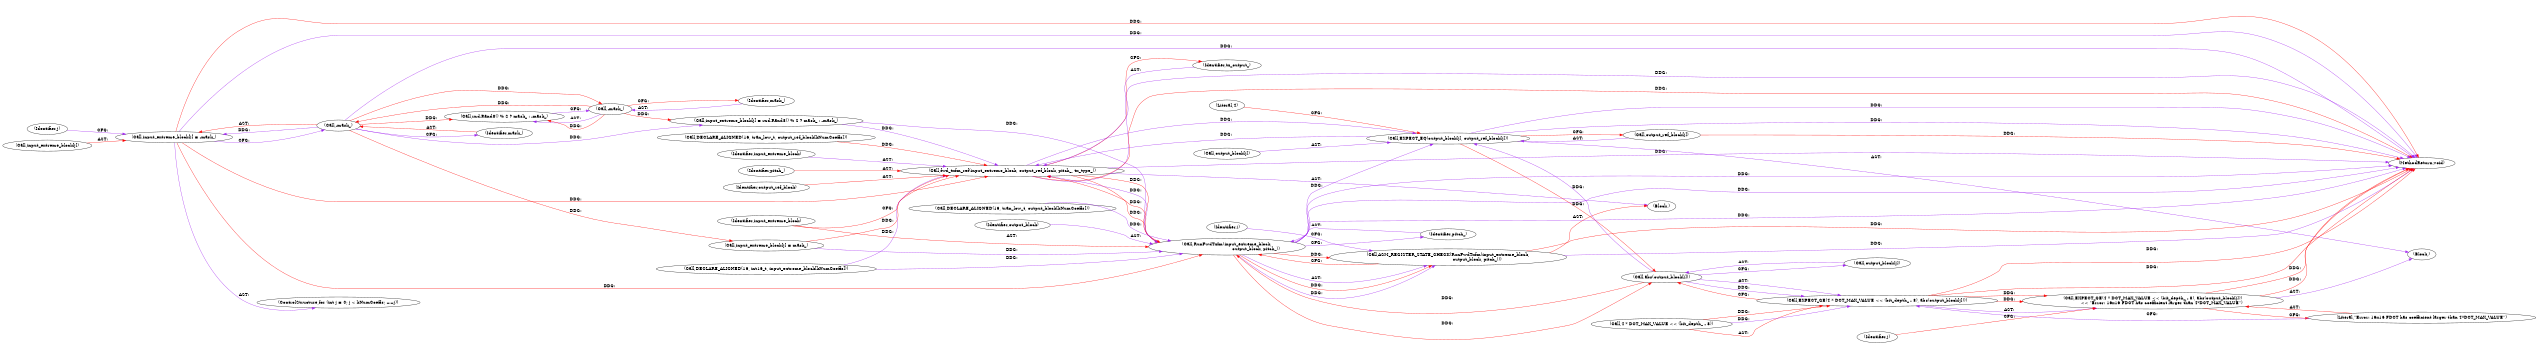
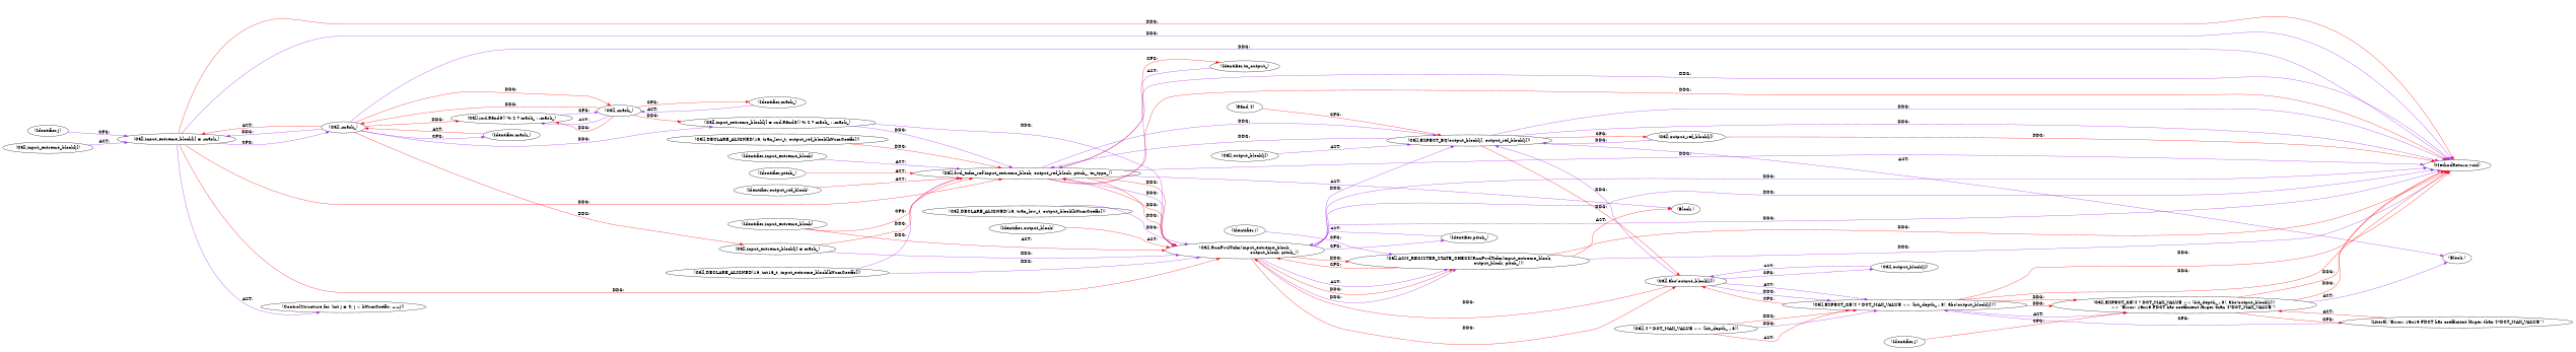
  digraph {
    rankdir=LR
    edge [color=purple]
    n1 [label="(Call,input_extreme_block[j] = -mask_)"]
    n2 [label="(Call,-mask_)"]
    n3 [label="(Call,fwd_txfm_ref(input_extreme_block, output_ref_block, pitch_, tx_type_))"]
    n4 [label="(Call,RunFwdTxfm(input_extreme_block,\n                                          output_block, pitch_))"]
    n5 [label="(ControlStructure,for (int j = 0; j < kNumCoeffs; ++j))"]
    n6 [label="(MethodReturn,void)"]
    n7 [label="(Call,-mask_)"]
    n8 [label="(Call,input_extreme_block[j] = mask_)"]
    n9 [label="(Call,input_extreme_block[j] = rnd.Rand8() % 2 ? mask_ : -mask_)"]
    n10 [label="(Identifier,mask_)"]
    n11 [label="(Call,rnd.Rand8() % 2 ? mask_ : -mask_)"]
    n12 [label="(Call,EXPECT_EQ(output_block[j], output_ref_block[j]))"]
    n13 [label="(Block,)"]
    n14 [label="(Identifier,tx_output_)"]
    n15 [label="(Call,ASM_REGISTER_STATE_CHECK(RunFwdTxfm(input_extreme_block,\n                                          output_block, pitch_)))"]
    n16 [label="(Call,abs(output_block[j]))"]
    n17 [label="(Identifier,pitch_)"]
    n18 [label="(Identifier,mask_)"]
    n19 [label="(Block,)"]
    n20 [label="(Call,output_ref_block[j])"]
    n21 [label="(Call,EXPECT_GE(4 * DCT_MAX_VALUE << (bit_depth_ - 8), abs(output_block[j])))"]
    n22 [label="(Call,output_block[j])"]
    n23 [label="(Call,EXPECT_GE(4 * DCT_MAX_VALUE << (bit_depth_ - 8), abs(output_block[j]))\n             << \"Error: 16x16 FDCT has coefficient larger than 4*DCT_MAX_VALUE\")"]
    n24 [label="(Literal,\"Error: 16x16 FDCT has coefficient larger than 4*DCT_MAX_VALUE\")"]
    n25 [label="(Call,DECLARE_ALIGNED(16, tran_low_t, output_ref_block[kNumCoeffs]))"]
    n26 [label="(Identifier,j)"]
    n27 [label="(Identifier,j)"]
    n28 [label="(Call,output_block[j])"]
    n29 [label="(Call,4 * DCT_MAX_VALUE << (bit_depth_ - 8))"]
    n30 [label="(Identifier,input_extreme_block)"]
    n31 [label="(Call,input_extreme_block[j])"]
    n32 [label="(Identifier,input_extreme_block)"]
    n33 [label="(Identifier,pitch_)"]
    n34 [label="(Call,DECLARE_ALIGNED(16, int16_t, input_extreme_block[kNumCoeffs]))"]
    n35 [label="(Identifier,output_ref_block)"]
    n36 [label="(Call,DECLARE_ALIGNED(16, tran_low_t, output_block[kNumCoeffs]))"]
    n37 [label="(Identifier,j)"]
-   n38 [label="(Literal,4)"]
+   n38 [label="(Rand,4)"]
    n39 [label="(Identifier,output_block)"]
    n1 -> n2 [label="CFG: "]
    n1 -> n3 [color=red label="DDG: "]
    n1 -> n4 [color=red label="DDG: "]
    n1 -> n5 [label="AST: "]
    n1 -> n6 [color=red label="DDG: "]
    n1 -> n6 [label="DDG: "]
    n2 -> n1 [color=red label="AST: "]
    n2 -> n1 [label="DDG: "]
    n2 -> n6 [label="DDG: "]
    n2 -> n7 [color=red label="DDG: "]
    n2 -> n8 [color=red label="DDG: "]
    n2 -> n9 [label="DDG: "]
    n2 -> n10 [label="CFG: "]
    n2 -> n11 [color=red label="DDG: "]
    n3 -> n4 [color=red label="DDG: "]
    n3 -> n4 [color=red label="DDG: "]
    n3 -> n6 [label="DDG: "]
    n3 -> n6 [color=red label="DDG: "]
    n3 -> n6 [label="DDG: "]
    n3 -> n12 [label="DDG: "]
    n3 -> n13 [label="AST: "]
    n3 -> n14 [color=red label="CFG: "]
    n4 -> n3 [label="DDG: "]
    n4 -> n3 [color=red label="DDG: "]
    n4 -> n6 [label="DDG: "]
    n4 -> n6 [label="DDG: "]
    n4 -> n6 [label="DDG: "]
    n4 -> n12 [label="DDG: "]
    n4 -> n15 [label="AST: "]
    n4 -> n15 [color=red label="DDG: "]
    n4 -> n15 [label="DDG: "]
    n4 -> n15 [color=red label="DDG: "]
    n4 -> n16 [color=red label="DDG: "]
    n4 -> n17 [label="CFG: "]
    n7 -> n2 [color=red label="DDG: "]
    n7 -> n9 [color=red label="DDG: "]
    n7 -> n11 [label="AST: "]
    n7 -> n11 [color=red label="DDG: "]
    n7 -> n18 [color=red label="CFG: "]
    n8 -> n3 [color=red label="DDG: "]
    n8 -> n4 [label="DDG: "]
    n9 -> n3 [label="DDG: "]
    n9 -> n4 [label="DDG: "]
    n10 -> n2 [color=red label="AST: "]
    n11 -> n7 [label="CFG: "]
    n12 -> n3 [label="DDG: "]
    n12 -> n6 [label="DDG: "]
    n12 -> n6 [label="DDG: "]
    n12 -> n16 [color=red label="DDG: "]
    n12 -> n19 [label="AST: "]
    n12 -> n20 [color=red label="CFG: "]
    n14 -> n3 [label="AST: "]
    n15 -> n4 [color=red label="CFG: "]
    n15 -> n6 [color=red label="DDG: "]
    n15 -> n6 [label="DDG: "]
    n15 -> n13 [color=red label="AST: "]
    n16 -> n4 [color=red label="DDG: "]
    n16 -> n12 [label="DDG: "]
    n16 -> n21 [label="AST: "]
    n16 -> n21 [label="DDG: "]
    n16 -> n22 [label="CFG: "]
    n17 -> n4 [label="AST: "]
    n18 -> n7 [label="AST: "]
    n20 -> n6 [color=red label="DDG: "]
-   n20 -> n12 [label="AST: "]
+   n20 -> n12 [label="DDG: "]
    n21 -> n6 [color=red label="DDG: "]
    n21 -> n6 [color=red label="DDG: "]
    n21 -> n16 [color=red label="CFG: "]
    n21 -> n23 [label="AST: "]
    n21 -> n23 [color=red label="DDG: "]
    n21 -> n23 [color=red label="DDG: "]
    n22 -> n16 [label="AST: "]
    n23 -> n6 [color=red label="DDG: "]
    n23 -> n6 [color=red label="DDG: "]
    n23 -> n19 [label="AST: "]
    n23 -> n24 [color=red label="CFG: "]
    n24 -> n21 [label="CFG: "]
    n24 -> n23 [color=red label="AST: "]
    n25 -> n3 [color=red label="DDG: "]
    n26 -> n1 [label="CFG: "]
    n27 -> n15 [label="CFG: "]
    n28 -> n12 [label="AST: "]
    n29 -> n21 [color=red label="AST: "]
    n29 -> n21 [color=red label="DDG: "]
    n29 -> n21 [label="DDG: "]
    n30 -> n3 [color=red label="CFG: "]
    n30 -> n4 [color=red label="AST: "]
-   n31 -> n1 [color=red label="AST: "]
+   n31 -> n1 [label="AST: "]
    n32 -> n3 [label="AST: "]
    n33 -> n3 [color=red label="AST: "]
    n34 -> n3 [label="DDG: "]
    n34 -> n4 [label="DDG: "]
    n35 -> n3 [color=red label="AST: "]
    n36 -> n4 [label="DDG: "]
    n37 -> n23 [color=red label="CFG: "]
    n38 -> n12 [color=red label="CFG: "]
-   n39 -> n4 [label="AST: "]
+   n39 -> n4 [color=red label="AST: "]
  }
